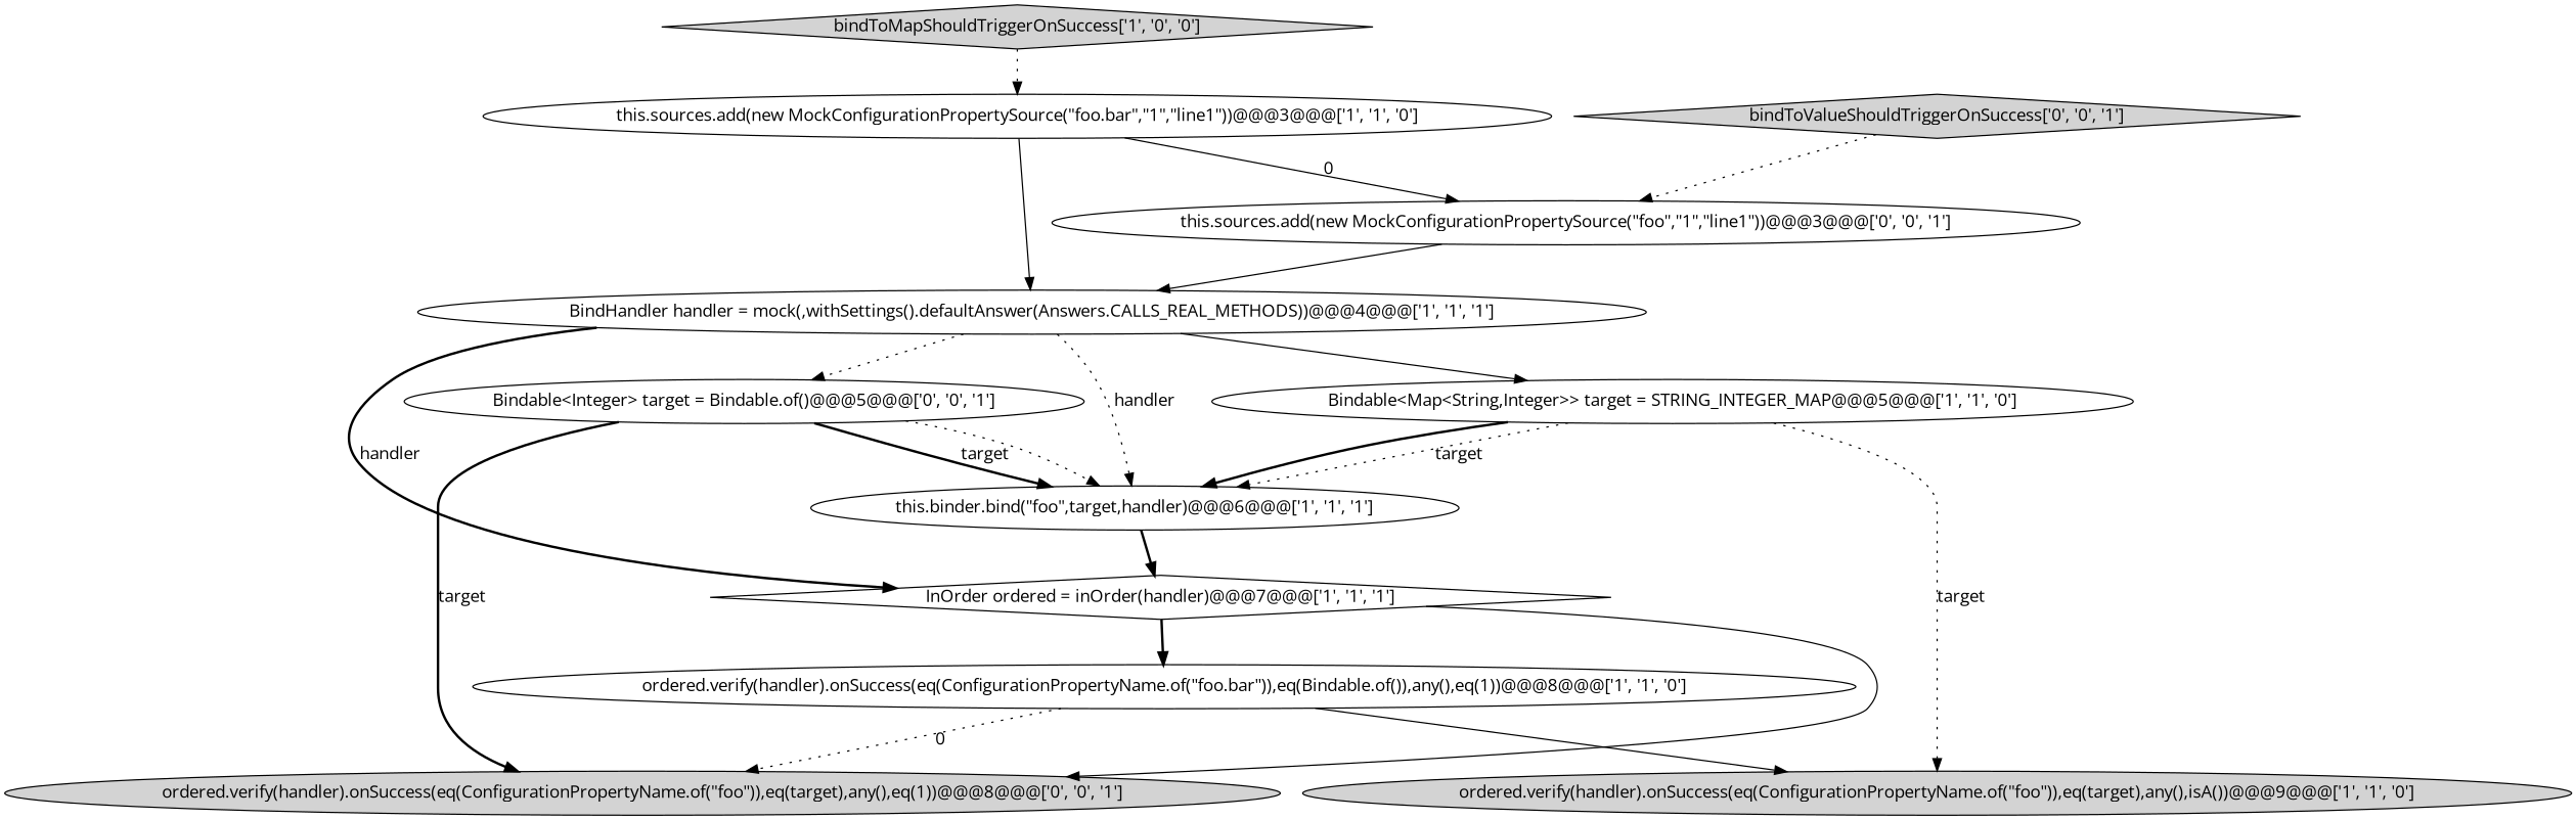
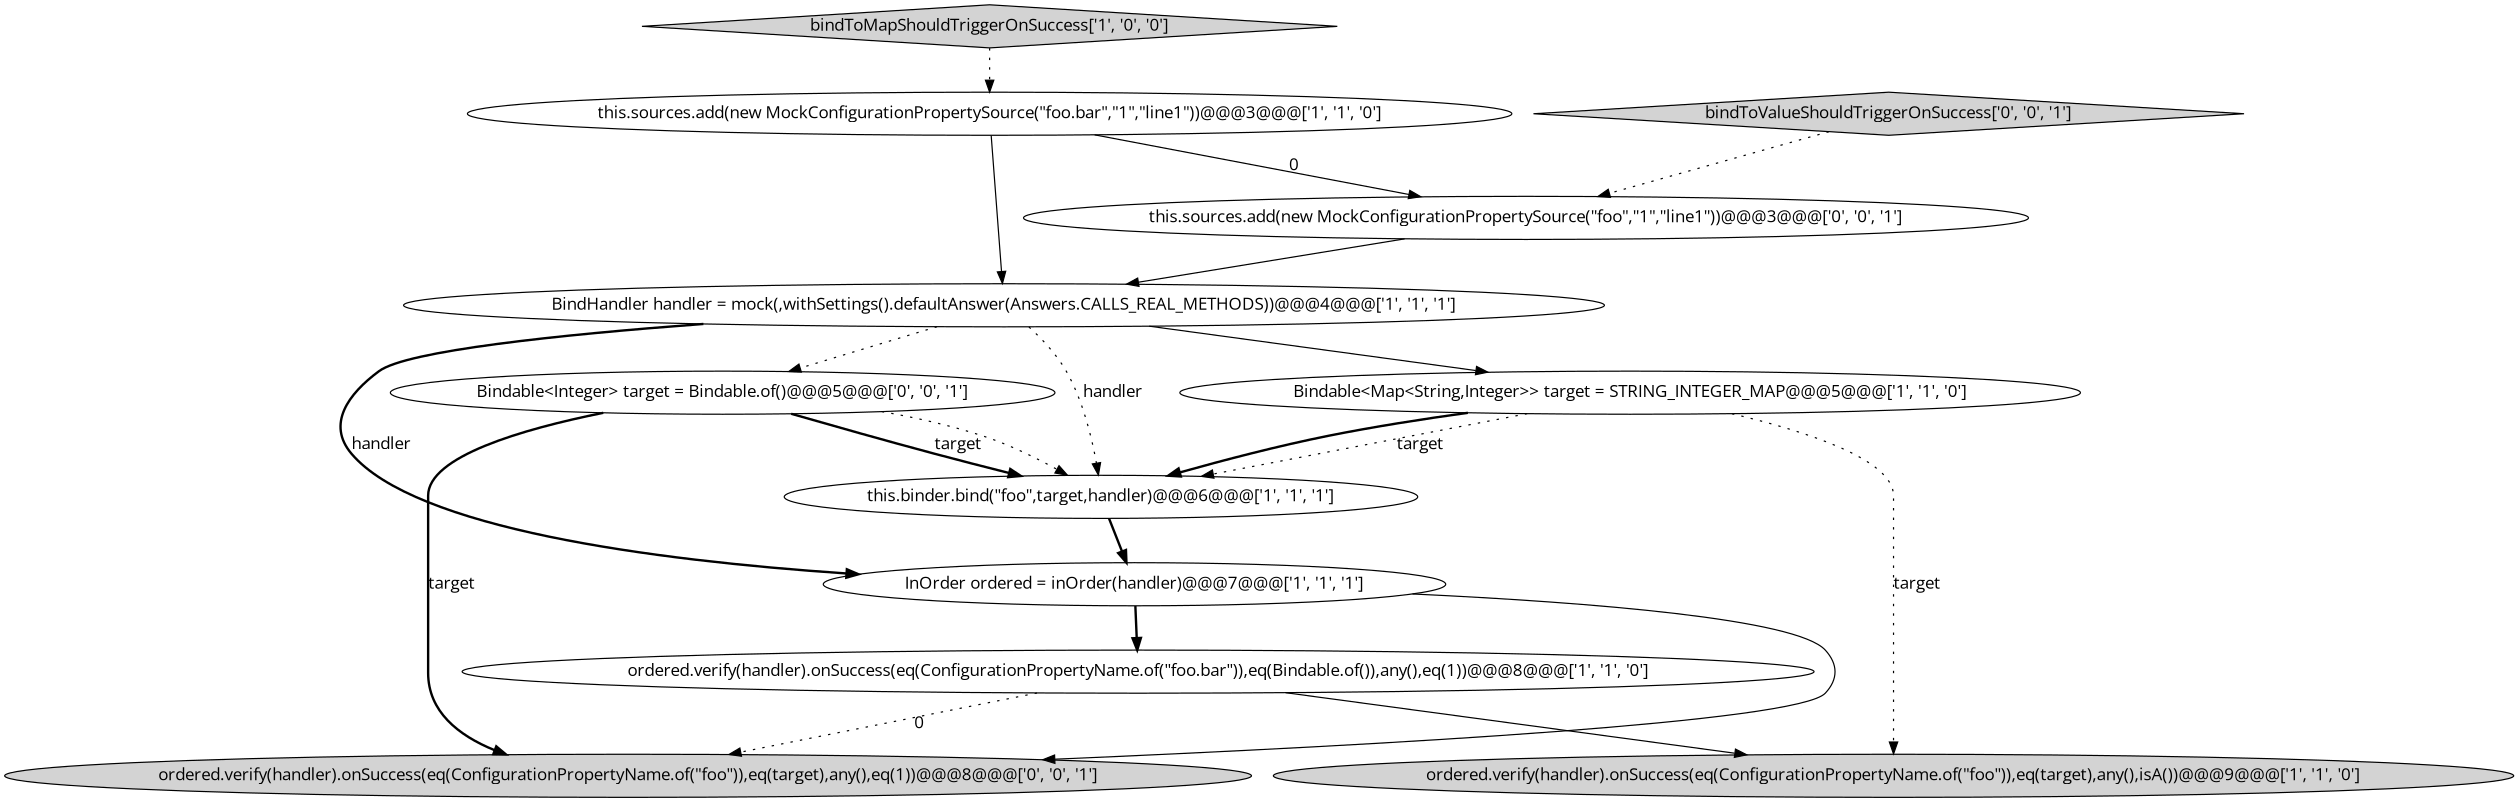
  digraph {
    fontname="Open Sans"
    node [fillcolor=white fontname="Open Sans" shape=ellipse style=filled]
    edge [fontname="Open Sans" style=dotted]
    n1 [label="this.sources.add(new MockConfigurationPropertySource(\"foo.bar\",\"1\",\"line1\"))@@@3@@@['1', '1', '0']"]
    n2 [label="BindHandler handler = mock(,withSettings().defaultAnswer(Answers.CALLS_REAL_METHODS))@@@4@@@['1', '1', '1']"]
    n3 [label="this.sources.add(new MockConfigurationPropertySource(\"foo\",\"1\",\"line1\"))@@@3@@@['0', '0', '1']"]
    n4 [label="Bindable<Integer> target = Bindable.of()@@@5@@@['0', '0', '1']"]
-   n5 [label="InOrder ordered = inOrder(handler)@@@7@@@['1', '1', '1']" shape=diamond]
+   n5 [label="InOrder ordered = inOrder(handler)@@@7@@@['1', '1', '1']"]
    n6 [label="Bindable<Map<String,Integer>> target = STRING_INTEGER_MAP@@@5@@@['1', '1', '0']"]
    n7 [label="this.binder.bind(\"foo\",target,handler)@@@6@@@['1', '1', '1']"]
    n8 [fillcolor=lightgray label="ordered.verify(handler).onSuccess(eq(ConfigurationPropertyName.of(\"foo\")),eq(target),any(),eq(1))@@@8@@@['0', '0', '1']"]
    n9 [label="ordered.verify(handler).onSuccess(eq(ConfigurationPropertyName.of(\"foo.bar\")),eq(Bindable.of()),any(),eq(1))@@@8@@@['1', '1', '0']"]
    n10 [fillcolor=lightgray label="ordered.verify(handler).onSuccess(eq(ConfigurationPropertyName.of(\"foo\")),eq(target),any(),isA())@@@9@@@['1', '1', '0']"]
    n11 [fillcolor=lightgray label="bindToMapShouldTriggerOnSuccess['1', '0', '0']" shape=diamond]
    n12 [fillcolor=lightgray label="bindToValueShouldTriggerOnSuccess['0', '0', '1']" shape=diamond]
    n1 -> n2 [style=solid]
    n1 -> n3 [label=0 style=solid]
    n2 -> n4
    n2 -> n5 [label=handler style=bold]
    n2 -> n6 [style=solid]
    n2 -> n7 [label=handler]
    n3 -> n2 [style=solid]
    n4 -> n7 [label=target style=bold]
    n4 -> n7
    n4 -> n8 [label=target style=bold]
    n5 -> n8 [style=solid]
    n5 -> n9 [style=bold]
    n6 -> n7 [label=target]
    n6 -> n7 [style=bold]
    n6 -> n10 [label=target]
    n7 -> n5 [style=bold]
    n9 -> n8 [label=0]
    n9 -> n10 [style=solid]
    n11 -> n1
    n12 -> n3
  }
